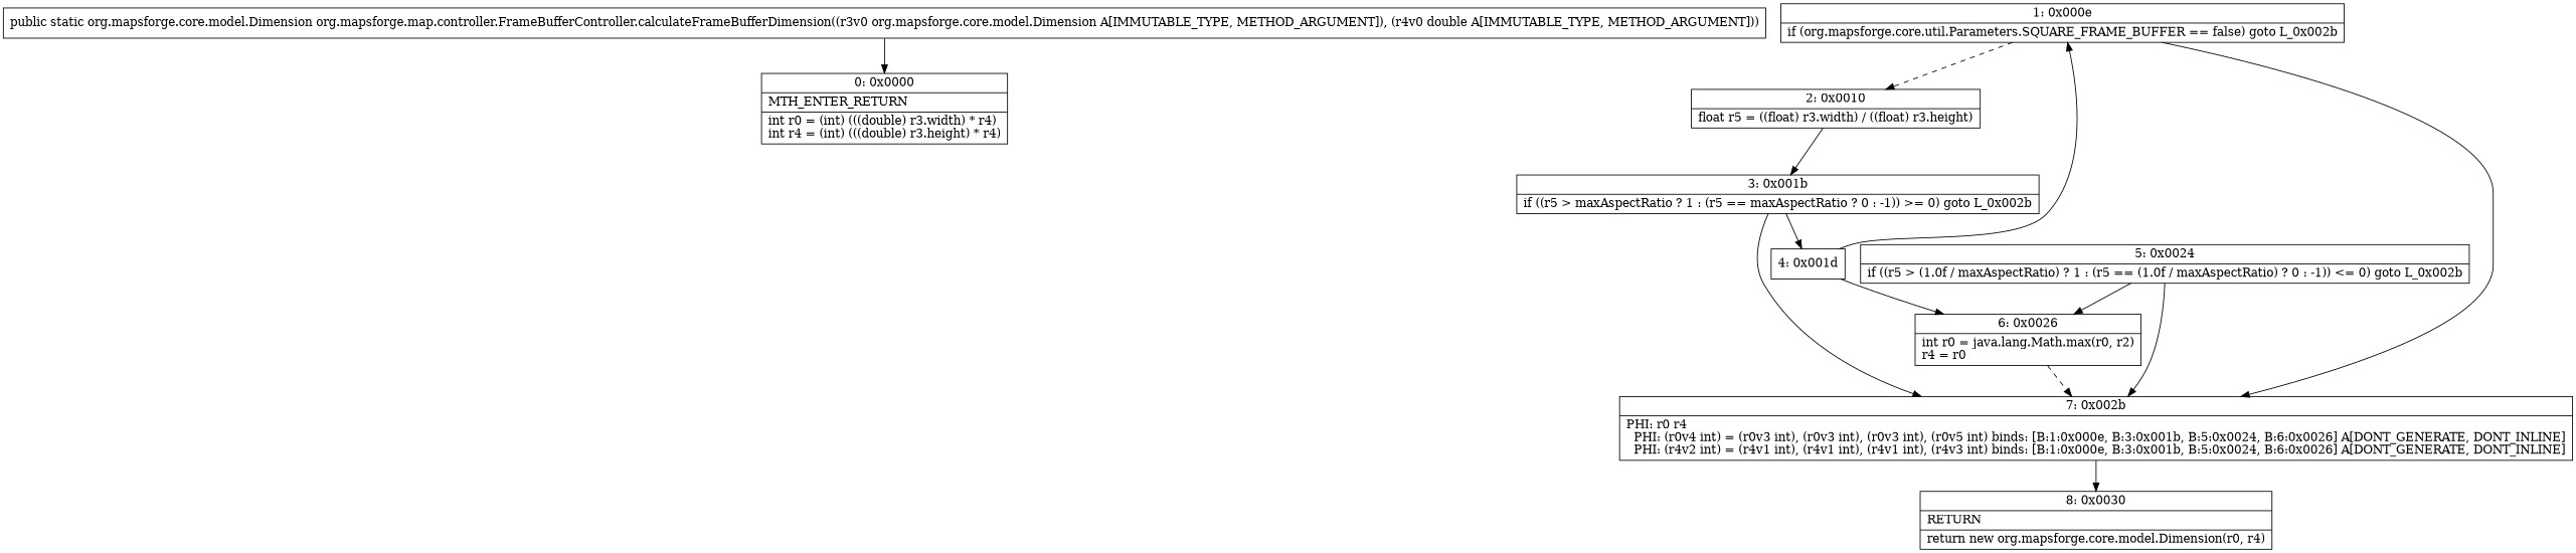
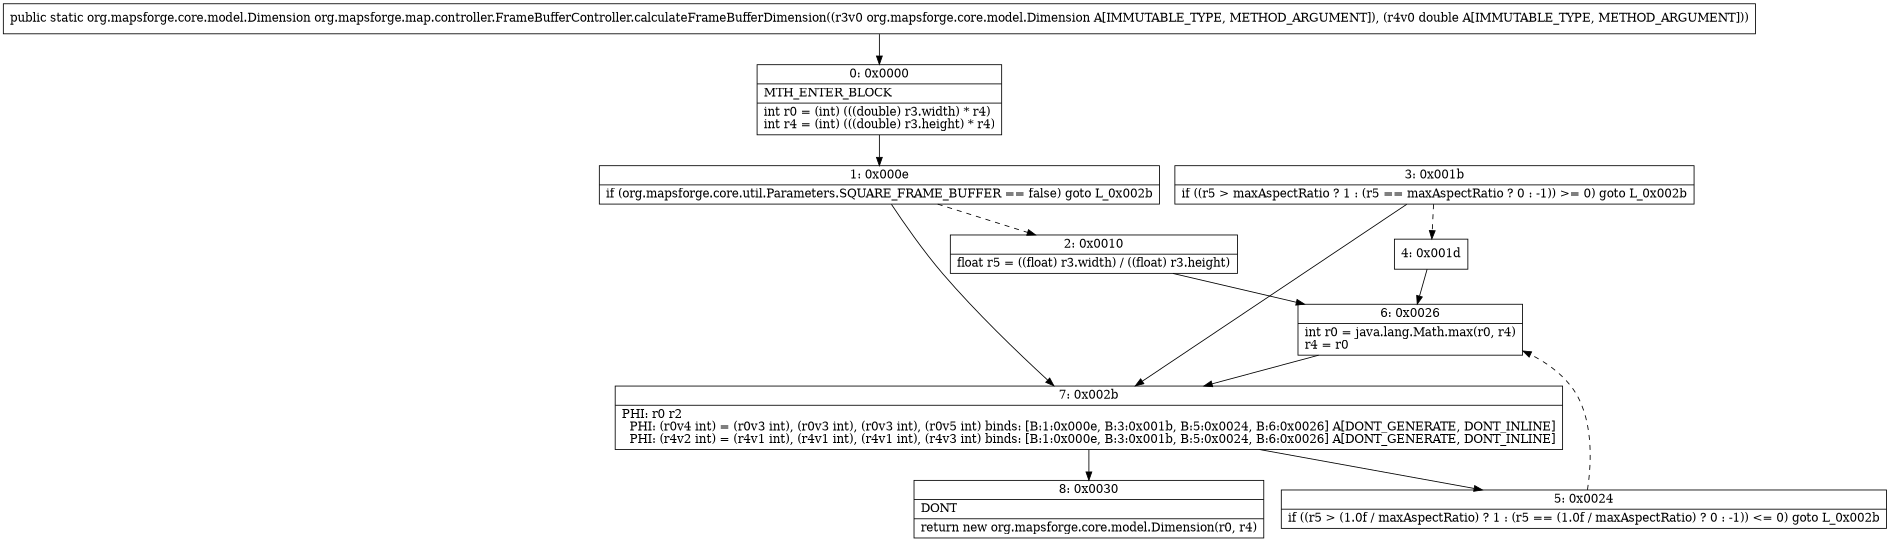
  digraph {
    fontname="DejaVu Serif"
    node [fontname="DejaVu Serif" shape=record]
    edge [fontname="DejaVu Serif"]
-   n1 [label="{0\:\ 0x0000|MTH_ENTER_RETURN\l|int r0 = (int) (((double) r3.width) * r4)\lint r4 = (int) (((double) r3.height) * r4)\l}"]
+   n1 [label="{0\:\ 0x0000|MTH_ENTER_BLOCK\l|int r0 = (int) (((double) r3.width) * r4)\lint r4 = (int) (((double) r3.height) * r4)\l}"]
    n2 [label="{1\:\ 0x000e|if (org.mapsforge.core.util.Parameters.SQUARE_FRAME_BUFFER == false) goto L_0x002b\l}"]
    n3 [label="{2\:\ 0x0010|float r5 = ((float) r3.width) \/ ((float) r3.height)\l}"]
-   n4 [label="{7\:\ 0x002b|PHI: r0 r4 \l  PHI: (r0v4 int) = (r0v3 int), (r0v3 int), (r0v3 int), (r0v5 int) binds: [B:1:0x000e, B:3:0x001b, B:5:0x0024, B:6:0x0026] A[DONT_GENERATE, DONT_INLINE]\l  PHI: (r4v2 int) = (r4v1 int), (r4v1 int), (r4v1 int), (r4v3 int) binds: [B:1:0x000e, B:3:0x001b, B:5:0x0024, B:6:0x0026] A[DONT_GENERATE, DONT_INLINE]\l}"]
+   n4 [label="{7\:\ 0x002b|PHI: r0 r2 \l  PHI: (r0v4 int) = (r0v3 int), (r0v3 int), (r0v3 int), (r0v5 int) binds: [B:1:0x000e, B:3:0x001b, B:5:0x0024, B:6:0x0026] A[DONT_GENERATE, DONT_INLINE]\l  PHI: (r4v2 int) = (r4v1 int), (r4v1 int), (r4v1 int), (r4v3 int) binds: [B:1:0x000e, B:3:0x001b, B:5:0x0024, B:6:0x0026] A[DONT_GENERATE, DONT_INLINE]\l}"]
    n5 [label="{3\:\ 0x001b|if ((r5 \> maxAspectRatio ? 1 : (r5 == maxAspectRatio ? 0 : \-1)) \>= 0) goto L_0x002b\l}"]
-   n6 [label="{8\:\ 0x0030|RETURN\l|return new org.mapsforge.core.model.Dimension(r0, r4)\l}"]
+   n6 [label="{8\:\ 0x0030|DONT\l|return new org.mapsforge.core.model.Dimension(r0, r4)\l}"]
    n7 [label="{4\:\ 0x001d}"]
-   n8 [label="{6\:\ 0x0026|int r0 = java.lang.Math.max(r0, r2)\lr4 = r0\l}"]
+   n8 [label="{6\:\ 0x0026|int r0 = java.lang.Math.max(r0, r4)\lr4 = r0\l}"]
    n9 [label="{5\:\ 0x0024|if ((r5 \> (1.0f \/ maxAspectRatio) ? 1 : (r5 == (1.0f \/ maxAspectRatio) ? 0 : \-1)) \<= 0) goto L_0x002b\l}"]
    n10 [label="{public static org.mapsforge.core.model.Dimension org.mapsforge.map.controller.FrameBufferController.calculateFrameBufferDimension((r3v0 org.mapsforge.core.model.Dimension A[IMMUTABLE_TYPE, METHOD_ARGUMENT]), (r4v0 double A[IMMUTABLE_TYPE, METHOD_ARGUMENT])) }"]
-   n7 -> n2
+   n1 -> n2
    n2 -> n3 [style=dashed]
    n2 -> n4
-   n3 -> n5
+   n3 -> n8
    n4 -> n6
    n5 -> n4
-   n5 -> n7 [style=solid]
+   n5 -> n7 [style=dashed]
    n7 -> n8
-   n8 -> n4 [style=dashed]
-   n9 -> n4
-   n9 -> n8 [style=solid]
+   n8 -> n4
+   n4 -> n9
+   n9 -> n8 [style=dashed]
    n10 -> n1
  }
